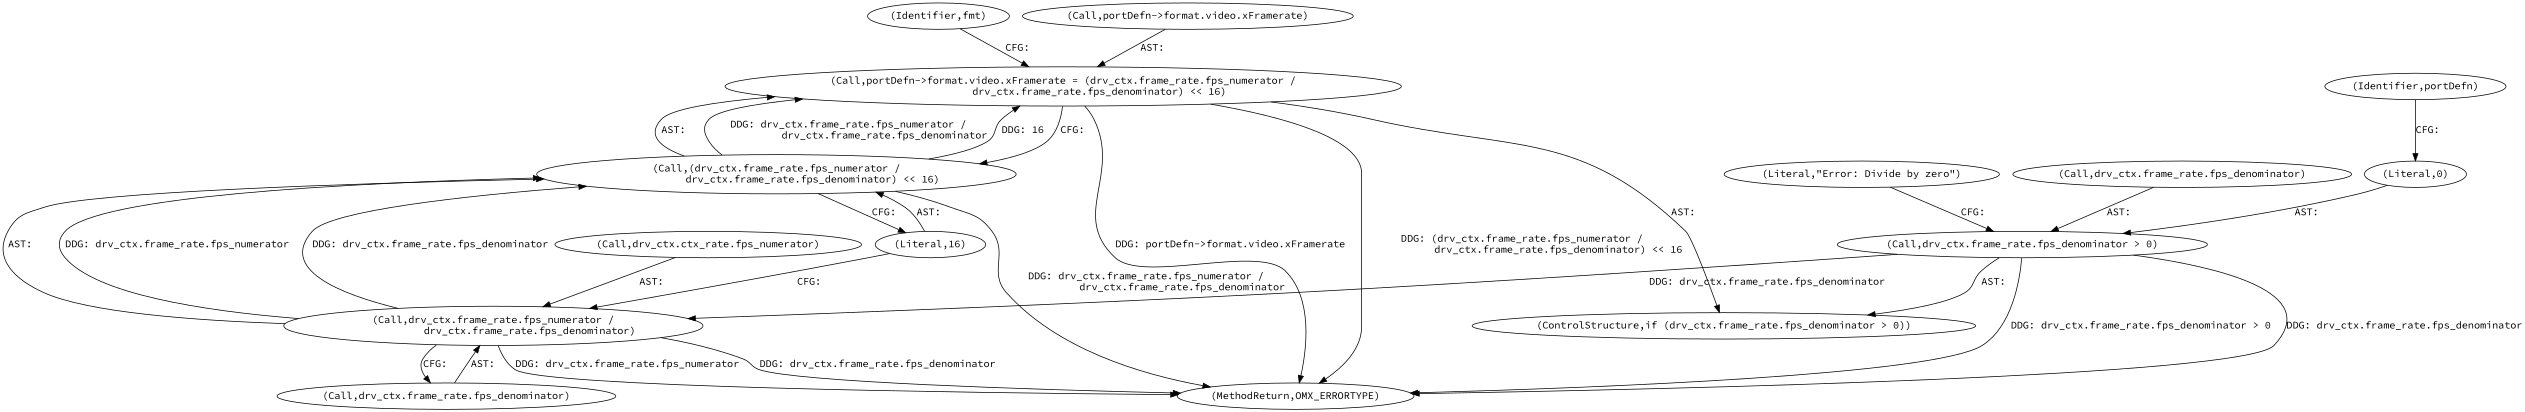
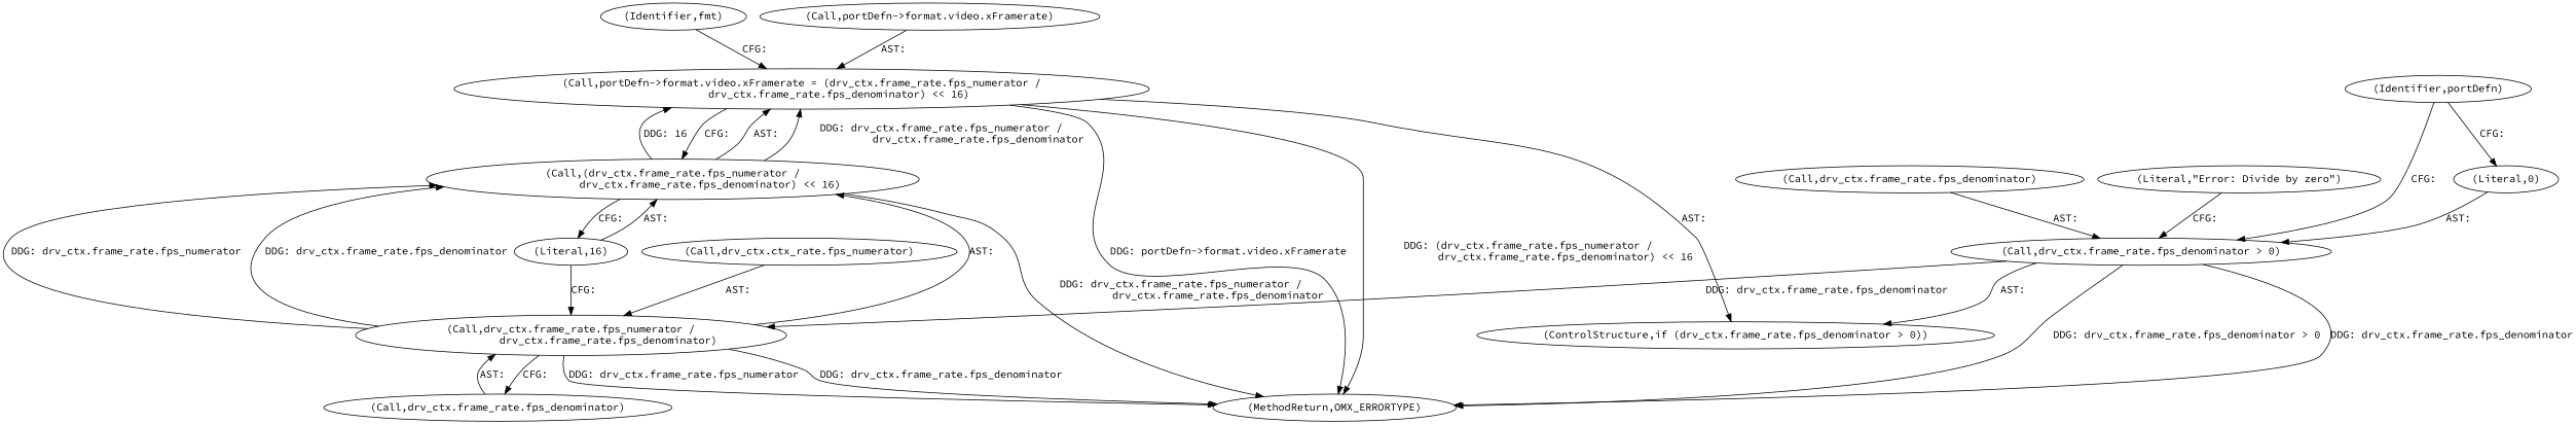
  digraph {
    fontname="Source Code Pro"
    node [fontname="Source Code Pro"]
    edge [fontname="Source Code Pro"]
    n1 [label="(Call,portDefn->format.video.xFramerate = (drv_ctx.frame_rate.fps_numerator /\n            drv_ctx.frame_rate.fps_denominator) << 16)"]
    n2 [label="(Call,(drv_ctx.frame_rate.fps_numerator /\n            drv_ctx.frame_rate.fps_denominator) << 16)"]
    n3 [label="(ControlStructure,if (drv_ctx.frame_rate.fps_denominator > 0))"]
    n4 [label="(MethodReturn,OMX_ERRORTYPE)"]
    n5 [label="(Literal,16)"]
    n6 [label="(Call,drv_ctx.frame_rate.fps_numerator /\n            drv_ctx.frame_rate.fps_denominator)"]
    n7 [label="(Call,drv_ctx.frame_rate.fps_denominator)"]
    n8 [label="(Call,drv_ctx.frame_rate.fps_denominator > 0)"]
    n9 [label="(Literal,0)"]
    n10 [label="(Identifier,portDefn)"]
    n11 [label="(Call,drv_ctx.ctx_rate.fps_numerator)"]
    n12 [label="(Call,drv_ctx.frame_rate.fps_denominator)"]
    n13 [label="(Identifier,fmt)"]
    n14 [label="(Call,portDefn->format.video.xFramerate)"]
    n15 [label="(Literal,\"Error: Divide by zero\")"]
    n1 -> n2 [label="CFG: "]
    n1 -> n3 [label="AST: "]
    n1 -> n4 [label="DDG: (drv_ctx.frame_rate.fps_numerator /\n            drv_ctx.frame_rate.fps_denominator) << 16"]
    n1 -> n4 [label="DDG: portDefn->format.video.xFramerate"]
    n2 -> n1 [label="AST: "]
    n2 -> n1 [label="DDG: drv_ctx.frame_rate.fps_numerator /\n            drv_ctx.frame_rate.fps_denominator"]
    n2 -> n1 [label="DDG: 16"]
    n2 -> n4 [label="DDG: drv_ctx.frame_rate.fps_numerator /\n            drv_ctx.frame_rate.fps_denominator"]
    n2 -> n5 [label="CFG: "]
    n5 -> n2 [label="AST: "]
    n5 -> n6 [label="CFG: "]
    n6 -> n2 [label="AST: "]
    n6 -> n2 [label="DDG: drv_ctx.frame_rate.fps_numerator"]
    n6 -> n2 [label="DDG: drv_ctx.frame_rate.fps_denominator"]
    n6 -> n4 [label="DDG: drv_ctx.frame_rate.fps_denominator"]
    n6 -> n4 [label="DDG: drv_ctx.frame_rate.fps_numerator"]
    n6 -> n7 [label="CFG: "]
    n7 -> n6 [label="AST: "]
    n8 -> n3 [label="AST: "]
    n8 -> n4 [label="DDG: drv_ctx.frame_rate.fps_denominator > 0"]
    n8 -> n4 [label="DDG: drv_ctx.frame_rate.fps_denominator"]
    n8 -> n6 [label="DDG: drv_ctx.frame_rate.fps_denominator"]
    n9 -> n8 [label="AST: "]
+   n10 -> n8 [label="CFG: "]
    n10 -> n9 [label="CFG: "]
    n11 -> n6 [label="AST: "]
    n12 -> n8 [label="AST: "]
    n13 -> n1 [label="CFG: "]
    n14 -> n1 [label="AST: "]
    n15 -> n8 [label="CFG: "]
  }
